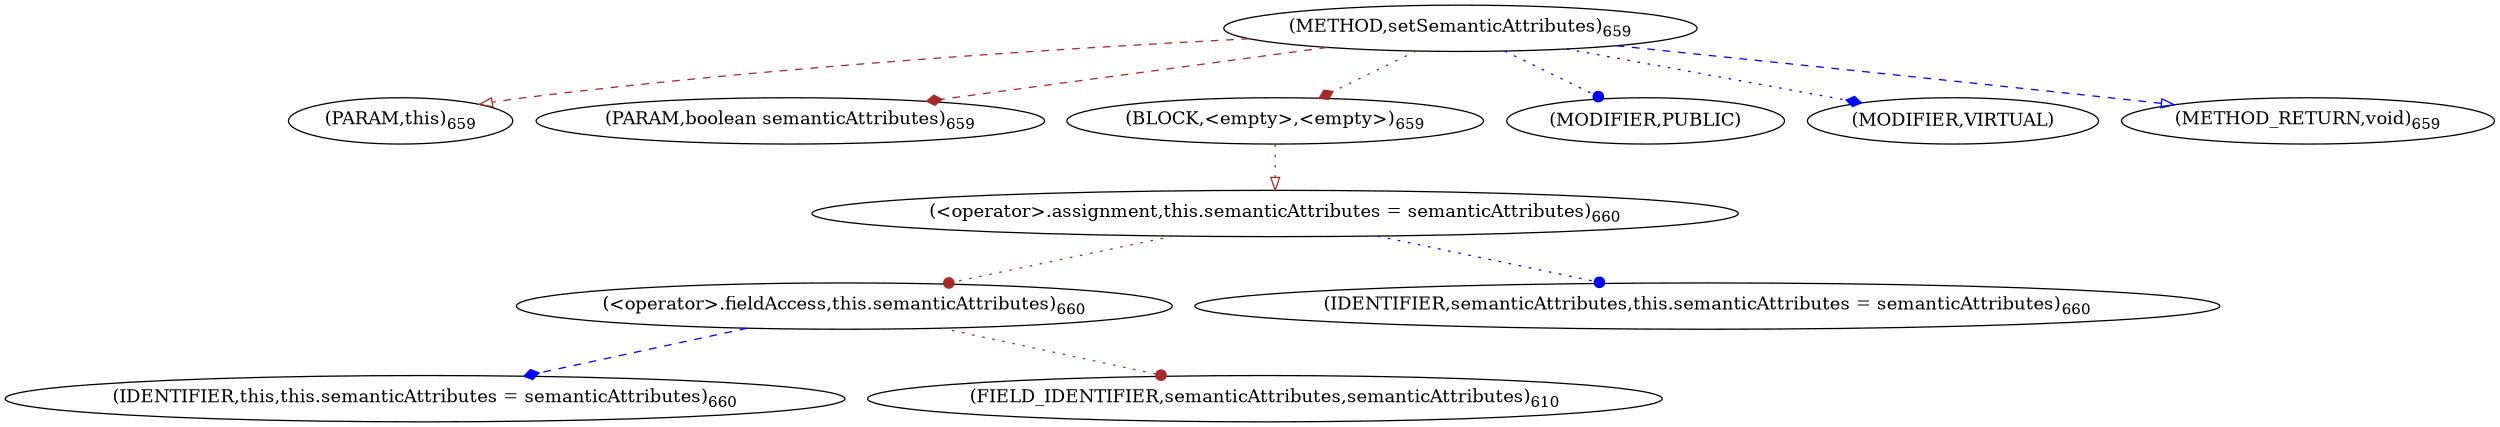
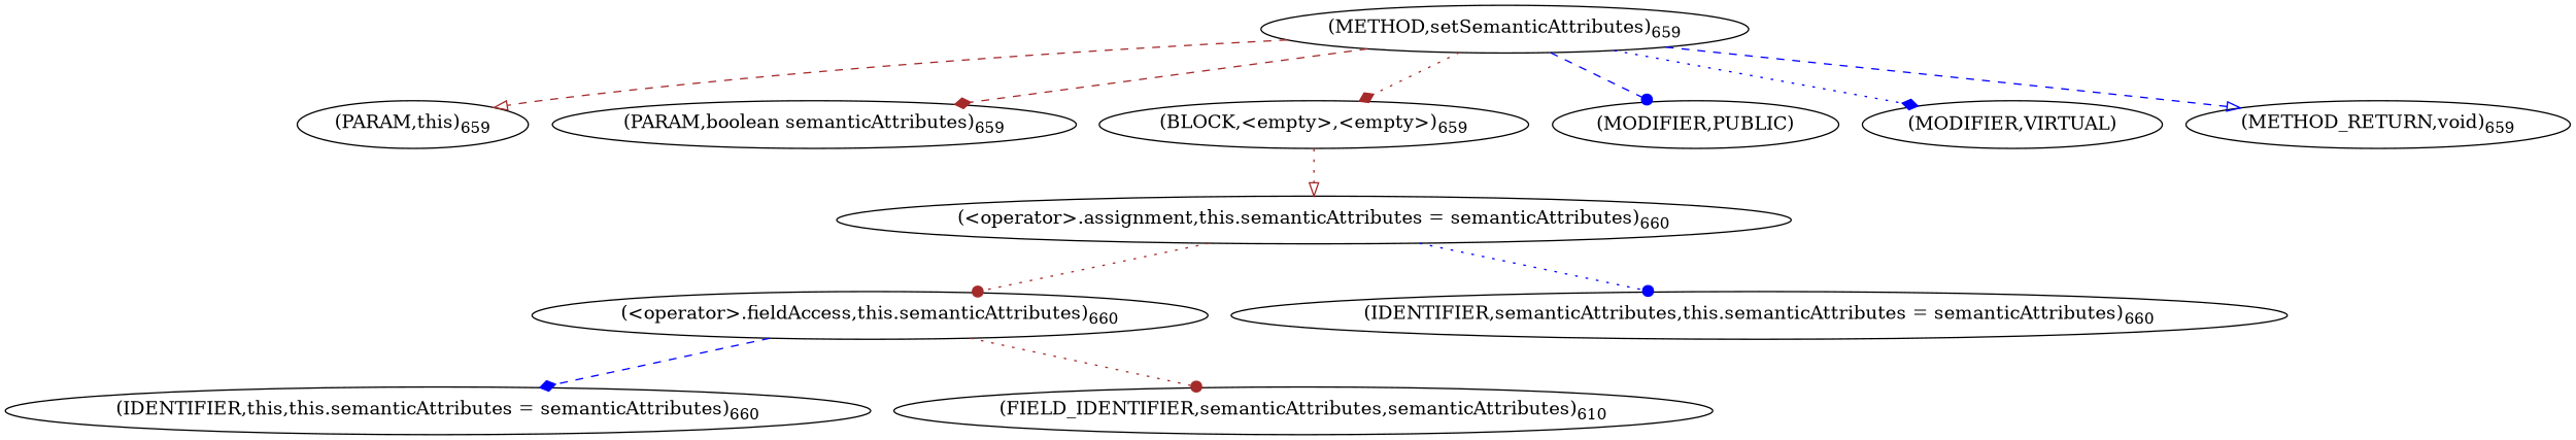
  digraph {
    edge [arrowhead=diamond color=brown style=dotted]
    n1 [label=<(METHOD,setSemanticAttributes)<SUB>659</SUB>>]
    n2 [label=<(PARAM,this)<SUB>659</SUB>>]
    n3 [label=<(PARAM,boolean semanticAttributes)<SUB>659</SUB>>]
    n4 [label=<(BLOCK,&lt;empty&gt;,&lt;empty&gt;)<SUB>659</SUB>>]
    n5 [label=<(MODIFIER,PUBLIC)>]
    n6 [label=<(MODIFIER,VIRTUAL)>]
    n7 [label=<(METHOD_RETURN,void)<SUB>659</SUB>>]
    n8 [label=<(&lt;operator&gt;.assignment,this.semanticAttributes = semanticAttributes)<SUB>660</SUB>>]
    n9 [label=<(&lt;operator&gt;.fieldAccess,this.semanticAttributes)<SUB>660</SUB>>]
    n10 [label=<(IDENTIFIER,semanticAttributes,this.semanticAttributes = semanticAttributes)<SUB>660</SUB>>]
    n11 [label=<(IDENTIFIER,this,this.semanticAttributes = semanticAttributes)<SUB>660</SUB>>]
    n12 [label=<(FIELD_IDENTIFIER,semanticAttributes,semanticAttributes)<SUB>610</SUB>>]
    n1 -> n2 [arrowhead=onormal style=dashed]
    n1 -> n3 [style=dashed]
    n1 -> n4
-   n1 -> n5 [arrowhead=dot color=blue]
+   n1 -> n5 [arrowhead=dot color=blue style=dashed]
    n1 -> n6 [color=blue]
    n1 -> n7 [arrowhead=onormal color=blue style=dashed]
    n4 -> n8 [arrowhead=onormal]
    n8 -> n9 [arrowhead=dot]
    n8 -> n10 [arrowhead=dot color=blue]
    n9 -> n11 [color=blue style=dashed]
    n9 -> n12 [arrowhead=dot]
  }
